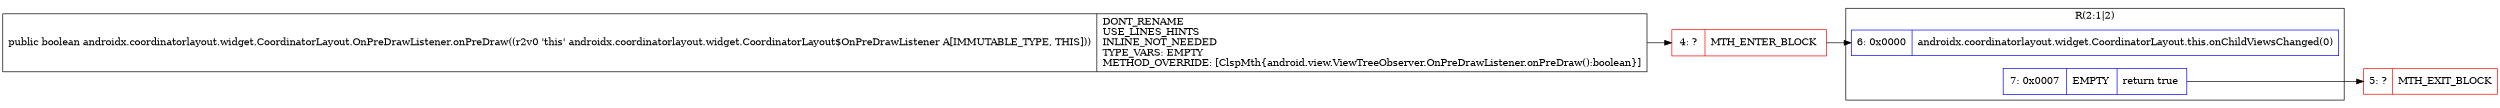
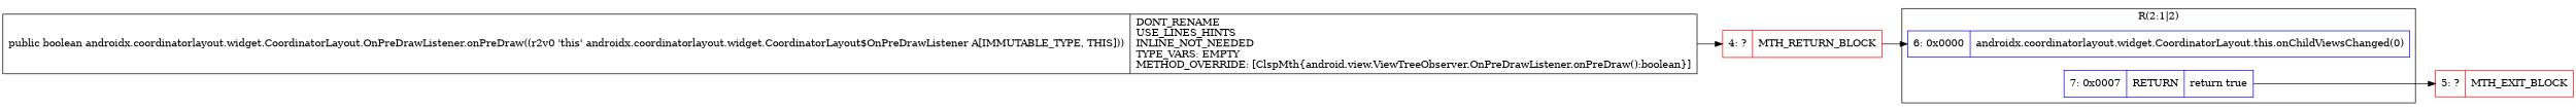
  digraph {
    rankdir=LR
    node [color=blue shape=record]
    n1 [label="{6\:\ 0x0000|androidx.coordinatorlayout.widget.CoordinatorLayout.this.onChildViewsChanged(0)\l}"]
-   n2 [label="{7\:\ 0x0007|EMPTY\l|return true\l}"]
+   n2 [label="{7\:\ 0x0007|RETURN\l|return true\l}"]
    n3 [color=red label="{5\:\ ?|MTH_EXIT_BLOCK\l}"]
-   n4 [color=red label="{4\:\ ?|MTH_ENTER_BLOCK\l}"]
+   n4 [color=red label="{4\:\ ?|MTH_RETURN_BLOCK\l}"]
    n5 [label="{public boolean androidx.coordinatorlayout.widget.CoordinatorLayout.OnPreDrawListener.onPreDraw((r2v0 'this' androidx.coordinatorlayout.widget.CoordinatorLayout$OnPreDrawListener A[IMMUTABLE_TYPE, THIS]))  | DONT_RENAME\lUSE_LINES_HINTS\lINLINE_NOT_NEEDED\lTYPE_VARS: EMPTY\lMETHOD_OVERRIDE: [ClspMth\{android.view.ViewTreeObserver.OnPreDrawListener.onPreDraw():boolean\}]\l}" color=""]
    subgraph cluster_1 {
      label="R(2:1|2)"
      n1
      n2
    }
    n2 -> n3
    n4 -> n1
    n5 -> n4
  }
